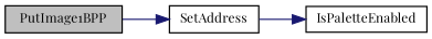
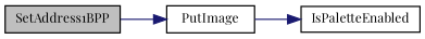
  digraph {
    fontname="Playfair Display"
    rankdir=LR
    node [color=black fillcolor=white fontname="Playfair Display" fontsize=10 shape=record style=filled]
    edge [color=midnightblue fontname="Playfair Display" fontsize=10 labelfontname=Helvetica labelfontsize=10 style=solid]
-   n1 [fillcolor=grey75 fontcolor=black height=0.2 label=PutImage1BPP width=0.4]
-   n2 [height=0.2 label=SetAddress width=0.4]
+   n1 [fillcolor=grey75 fontcolor=black height=0.2 label=SetAddress1BPP width=0.4]
+   n2 [height=0.2 label=PutImage width=0.4]
    n3 [height=0.2 label=IsPaletteEnabled width=0.4]
    n1 -> n2
    n2 -> n3
  }
